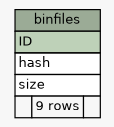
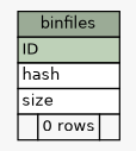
  digraph {
    bgcolor="#f7f7f7"
    fontname=Helvetica
    fontsize=11
    nodesep=0.18
    rankdir=RL
    ranksep=0.46
-   n1 [fontname=Helvetica fontsize=11 label=<     <TABLE BORDER="0" CELLBORDER="1" CELLSPACING="0" BGCOLOR="#ffffff">       <TR><TD COLSPAN="3" BGCOLOR="#9bab96" ALIGN="CENTER">binfiles</TD></TR>       <TR><TD PORT="ID" COLSPAN="3" BGCOLOR="#bed1b8" ALIGN="LEFT">ID</TD></TR>       <TR><TD PORT="hash" COLSPAN="3" ALIGN="LEFT">hash</TD></TR>       <TR><TD PORT="size" COLSPAN="3" ALIGN="LEFT">size</TD></TR>       <TR><TD ALIGN="LEFT" BGCOLOR="#f7f7f7">  </TD><TD ALIGN="RIGHT" BGCOLOR="#f7f7f7">9 rows</TD><TD ALIGN="RIGHT" BGCOLOR="#f7f7f7">  </TD></TR>     </TABLE>> shape=plaintext]
+   n1 [fontname=Helvetica fontsize=11 label=<     <TABLE BORDER="0" CELLBORDER="1" CELLSPACING="0" BGCOLOR="#ffffff">       <TR><TD COLSPAN="3" BGCOLOR="#9bab96" ALIGN="CENTER">binfiles</TD></TR>       <TR><TD PORT="ID" COLSPAN="3" BGCOLOR="#bed1b8" ALIGN="LEFT">ID</TD></TR>       <TR><TD PORT="hash" COLSPAN="3" ALIGN="LEFT">hash</TD></TR>       <TR><TD PORT="size" COLSPAN="3" ALIGN="LEFT">size</TD></TR>       <TR><TD ALIGN="LEFT" BGCOLOR="#f7f7f7">  </TD><TD ALIGN="RIGHT" BGCOLOR="#f7f7f7">0 rows</TD><TD ALIGN="RIGHT" BGCOLOR="#f7f7f7">  </TD></TR>     </TABLE>> shape=plaintext]
  }
